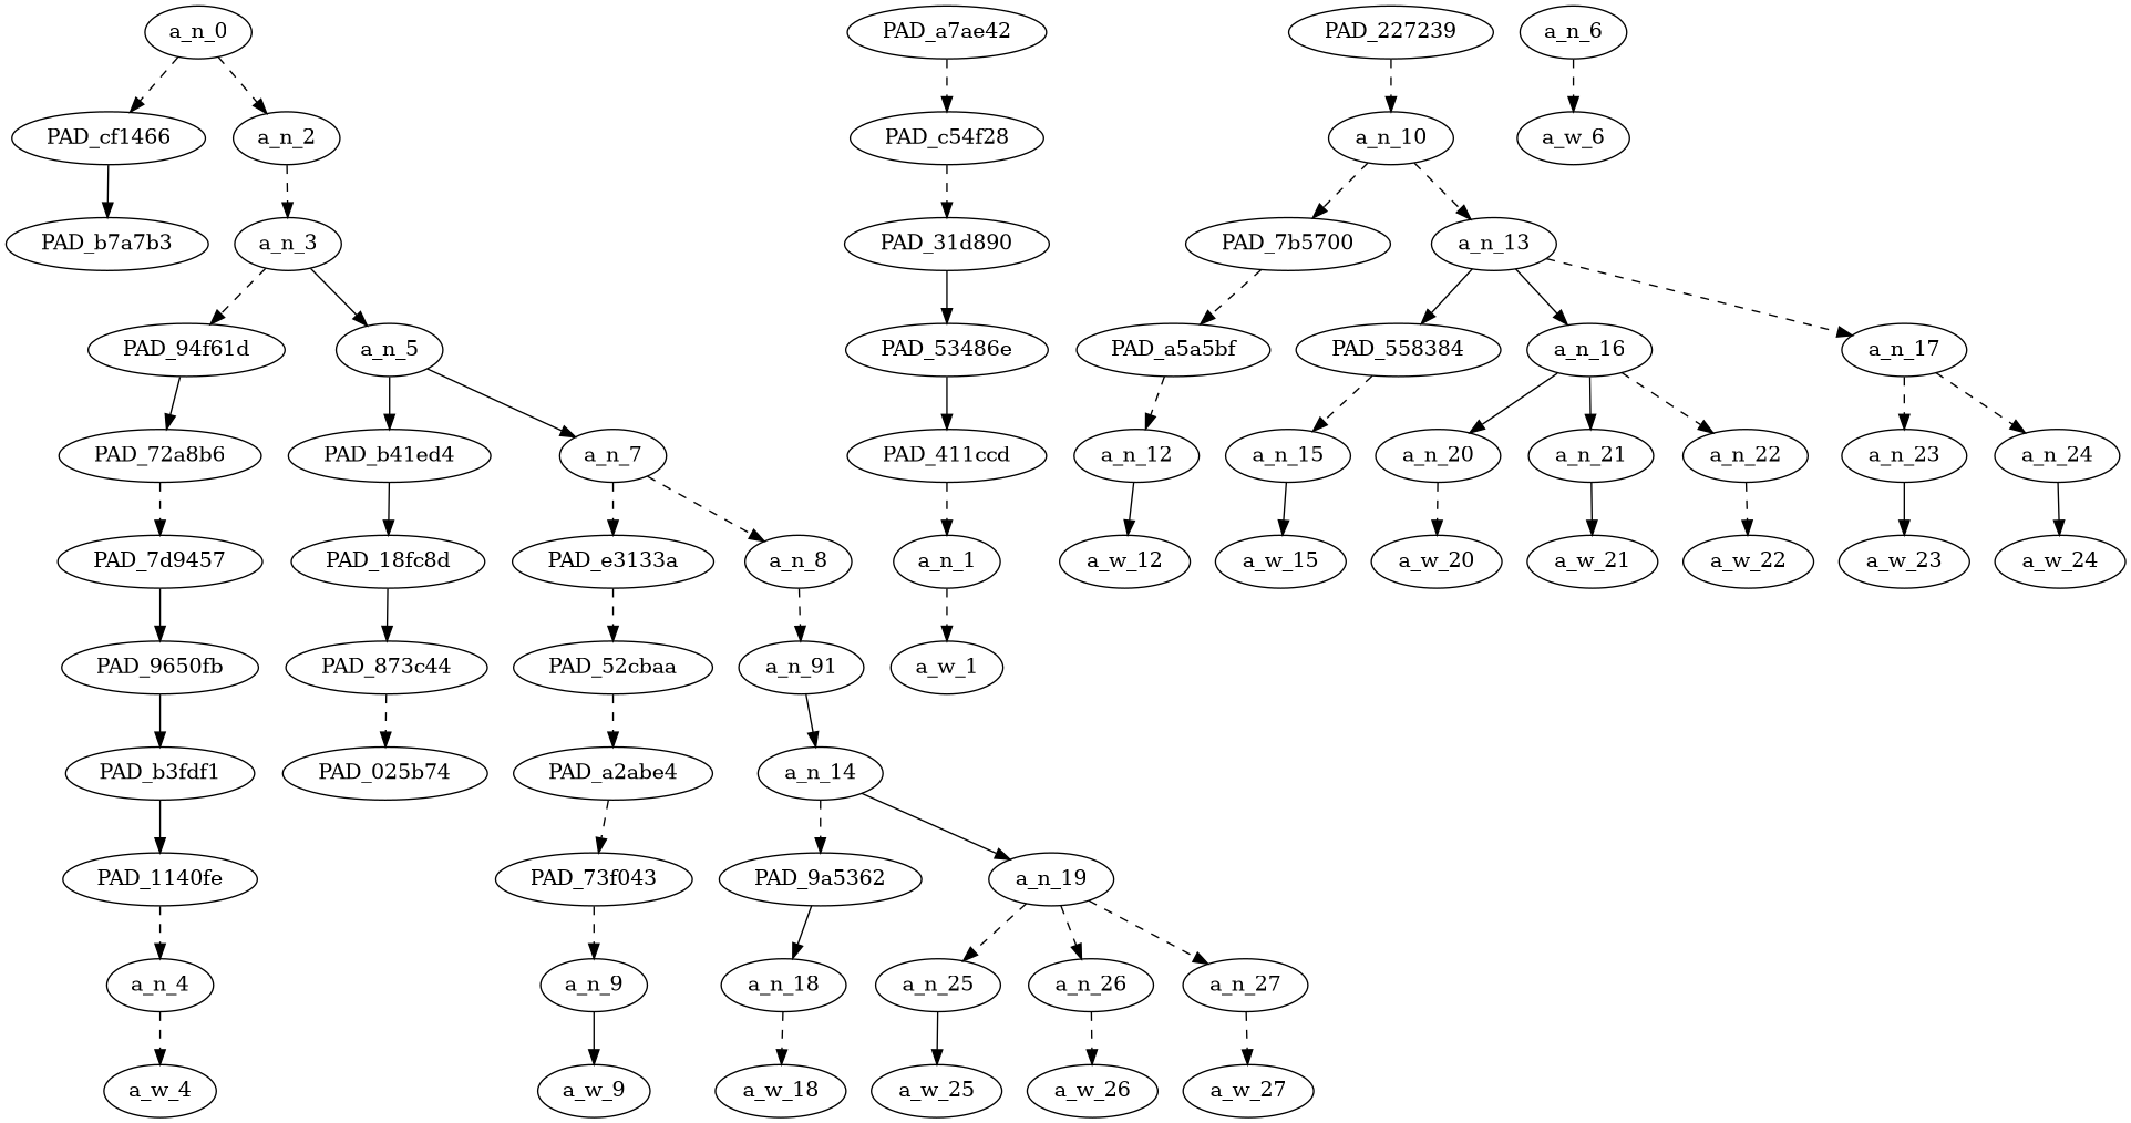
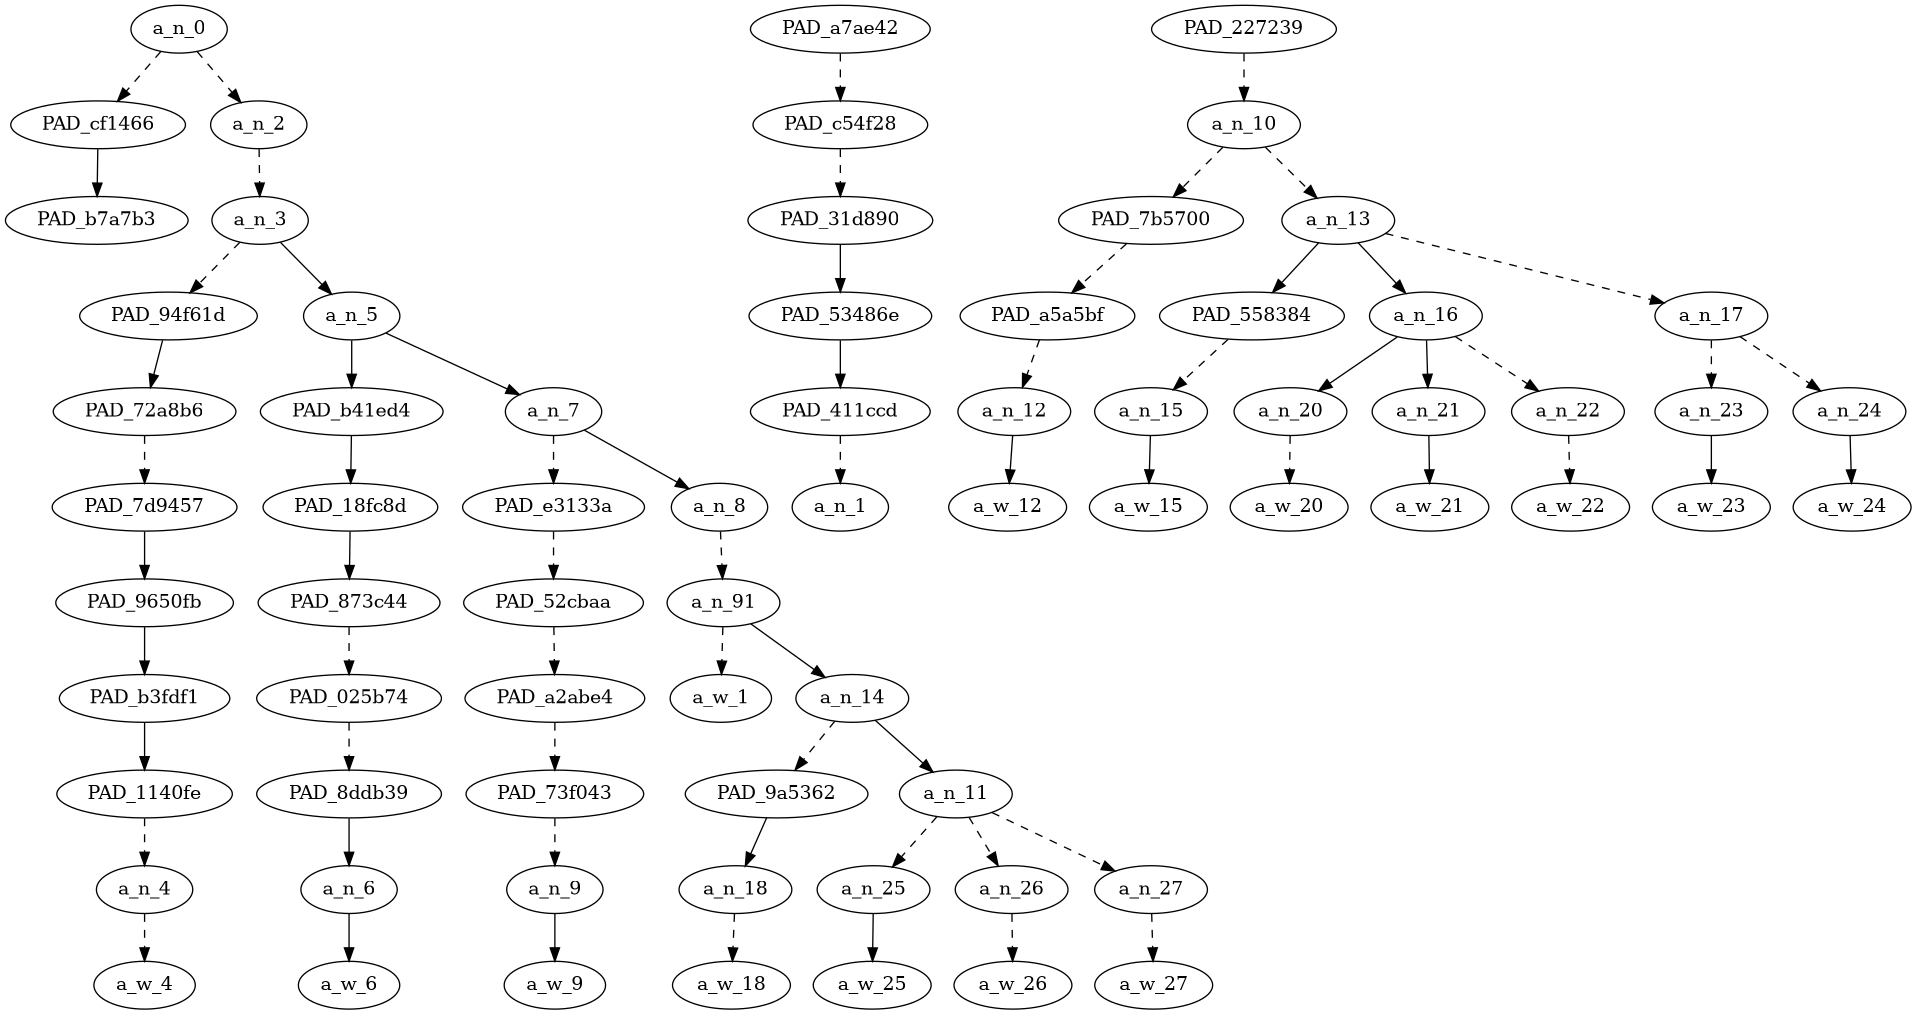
  strict digraph {
    node [div_dir=1 index=0 level=1 text_span="[0]" value=0.04104519]
    edge [style=dashed]
    a_n_0 [level=10 text_span="[0, 1, 2, 3, 4, 5, 6, 7, 8, 9, 10, 11, 12, 13, 14]" value=1.00000001]
    PAD_cf1466 [div_dir=-1 level=9]
    a_n_2 [index=1 level=9 text_span="[1, 2, 3, 4, 5, 6, 7, 8, 9, 10, 11, 12, 13, 14]" value=0.95893287]
    PAD_b7a7b3 [div_dir=-1 level=8]
    a_n_3 [index=1 level=8 text_span="[1, 2, 3, 4, 5, 6, 7, 8, 9, 10, 11, 12, 13, 14]" value=0.95890695]
    PAD_94f61d [index=1 level=7 text_span="[1]" value=0.03661408]
    a_n_5 [index=2 level=7 text_span="[2, 3, 4, 5, 6, 7, 8, 9, 10, 11, 12, 13, 14]" value=0.92226695]
    PAD_a7ae42 [div_dir=-1 level=6]
    PAD_c54f28 [div_dir=-1 level=5]
    PAD_31d890 [div_dir=-1 level=4]
    PAD_53486e [div_dir=-1 level=3]
    PAD_411ccd [div_dir=-1 level=2]
    a_n_1 [div_dir=-1]
    a_w_1 [div_dir=0 level=0 value="<user>"]
    PAD_72a8b6 [index=1 level=6 text_span="[1]" value=0.03661408]
    PAD_b41ed4 [div_dir=-1 index=2 level=6 text_span="[2]" value=0.04432617]
    a_n_7 [index=3 level=6 text_span="[3, 4, 5, 6, 7, 8, 9, 10, 11, 12, 13, 14]" value=0.87792105]
    PAD_7d9457 [index=1 level=5 text_span="[1]" value=0.03661408]
    PAD_18fc8d [div_dir=-1 index=2 level=5 text_span="[2]" value=0.04432617]
    PAD_e3133a [index=4 level=5 text_span="[7]" value=0.03529652]
    a_n_8 [div_dir=-1 index=3 level=5 text_span="[3, 4, 5, 6]" value=0.32854427]
    PAD_9650fb [index=1 level=4 text_span="[1]" value=0.03661408]
    PAD_b3fdf1 [index=1 level=3 text_span="[1]" value=0.03661408]
    PAD_1140fe [index=1 level=2 text_span="[1]" value=0.03661408]
    a_n_4 [index=1 text_span="[1]" value=0.03661408]
    a_w_4 [div_dir=0 index=1 level=0 text_span="[1]" value=they]
    PAD_873c44 [div_dir=-1 index=2 level=4 text_span="[2]" value=0.04432617]
    PAD_52cbaa [index=4 level=4 text_span="[7]" value=0.03529652]
    n29 [div_dir=-1 index=3 label=a_n_91 level=4 text_span="[3, 4, 5, 6]" value=0.32852009]
    PAD_227239 [index=5 level=5 text_span="[8, 9, 10, 11, 12, 13, 14]" value=0.51405352]
    a_n_10 [index=5 level=4 text_span="[8, 9, 10, 11, 12, 13, 14]" value=0.51405352]
    PAD_025b74 [div_dir=-1 index=2 level=3 text_span="[2]" value=0.04432617]
+   PAD_8ddb39 [div_dir=-1 index=2 level=2 text_span="[2]" value=0.04432617]
    a_n_6 [div_dir=-1 index=2 text_span="[2]" value=0.04432617]
    a_w_6 [div_dir=0 index=2 level=0 text_span="[2]" value=say]
    PAD_a2abe4 [index=4 level=3 text_span="[7]" value=0.03529652]
    a_n_14 [div_dir=-1 index=3 level=3 text_span="[3, 4, 5, 6]" value=0.32849591]
    PAD_7b5700 [index=5 level=3 text_span="[8]" value=0.03061129]
    a_n_13 [div_dir=-1 index=6 level=3 text_span="[9, 10, 11, 12, 13, 14]" value=0.48342480]
    PAD_73f043 [index=5 level=2 text_span="[7]" value=0.03529652]
    a_n_9 [index=7 text_span="[7]" value=0.03529652]
    a_w_9 [div_dir=0 index=7 level=0 text_span="[7]" value=and]
    PAD_9a5362 [index=3 level=2 text_span="[3]" value=0.05060589]
-   a_n_19 [div_dir=-1 index=4 level=2 text_span="[4, 5, 6]" value=0.27786584]
+   a_n_19 [div_dir=-1 index=4 level=2 text_span="[4, 5, 6]" value=0.27786584 label=a_n_11]
    a_n_18 [index=3 text_span="[3]" value=0.05060589]
    a_n_25 [div_dir=-1 index=4 text_span="[4]" value=0.04571522]
    a_n_26 [div_dir=-1 index=5 text_span="[5]" value=0.13042412]
    a_n_27 [index=6 text_span="[6]" value=0.10169177]
    a_w_18 [div_dir=0 index=3 level=0 text_span="[3]" value=we]
    a_w_25 [div_dir=0 index=4 level=0 text_span="[4]" value=all]
    a_w_26 [div_dir=0 index=5 level=0 text_span="[5]" value=siberian]
    a_w_27 [div_dir=0 index=6 level=0 text_span="[6]" value=immigrants]
    PAD_a5a5bf [index=6 level=2 text_span="[8]" value=0.03061129]
    PAD_558384 [div_dir=-1 index=7 level=2 text_span="[9]" value=0.08386546]
    a_n_16 [index=8 level=2 text_span="[10, 11, 12]" value=0.18618935]
    a_n_17 [div_dir=-1 index=9 level=2 text_span="[13, 14]" value=0.21335119]
    a_n_12 [index=8 text_span="[8]" value=0.03061129]
    a_n_15 [div_dir=-1 index=9 text_span="[9]" value=0.08386546]
    a_n_20 [div_dir=-1 index=10 text_span="[10]" value=0.03472850]
    a_n_21 [index=11 text_span="[11]" value=0.05569917]
    a_n_22 [index=12 text_span="[12]" value=0.09556267]
    a_n_23 [div_dir=-1 index=13 text_span="[13]" value=0.10170639]
    a_n_24 [index=14 text_span="[14]" value=0.11142848]
    a_w_12 [div_dir=0 index=8 level=0 text_span="[8]" value=that]
    a_w_15 [div_dir=0 index=9 level=0 text_span="[9]" value=theyre]
    a_w_20 [div_dir=0 index=10 level=0 text_span="[10]" value=the]
    a_w_21 [div_dir=0 index=11 level=0 text_span="[11]" value=real]
    a_w_22 [div_dir=0 index=12 level=0 text_span="[12]" value=natives]
    a_w_23 [div_dir=0 index=13 level=0 text_span="[13]" value=mess]
    a_w_24 [div_dir=0 index=14 level=0 text_span="[14]" value=lol]
    a_n_0 -> PAD_cf1466
    a_n_0 -> a_n_2
    PAD_cf1466 -> PAD_b7a7b3 [style=solid]
    a_n_2 -> a_n_3
    a_n_3 -> PAD_94f61d
    a_n_3 -> a_n_5 [style=solid]
    PAD_94f61d -> PAD_72a8b6 [style=solid]
    a_n_5 -> PAD_b41ed4 [style=solid]
    a_n_5 -> a_n_7 [style=solid]
    PAD_a7ae42 -> PAD_c54f28
    PAD_c54f28 -> PAD_31d890
    PAD_31d890 -> PAD_53486e [style=solid]
    PAD_53486e -> PAD_411ccd [style=solid]
    PAD_411ccd -> a_n_1
-   a_n_1 -> a_w_1
+   n29 -> a_w_1
    PAD_72a8b6 -> PAD_7d9457
    PAD_b41ed4 -> PAD_18fc8d [style=solid]
    a_n_7 -> PAD_e3133a
-   a_n_7 -> a_n_8
+   a_n_7 -> a_n_8 [style=solid]
    PAD_7d9457 -> PAD_9650fb [style=solid]
    PAD_18fc8d -> PAD_873c44 [style=solid]
    PAD_e3133a -> PAD_52cbaa
    a_n_8 -> n29
    PAD_9650fb -> PAD_b3fdf1 [style=solid]
    PAD_b3fdf1 -> PAD_1140fe [style=solid]
    PAD_1140fe -> a_n_4
    a_n_4 -> a_w_4
    PAD_873c44 -> PAD_025b74
    PAD_52cbaa -> PAD_a2abe4
    n29 -> a_n_14 [style=solid]
    PAD_227239 -> a_n_10
    a_n_10 -> PAD_7b5700
    a_n_10 -> a_n_13
-   a_n_6 -> a_w_6
+   PAD_025b74 -> PAD_8ddb39
+   PAD_8ddb39 -> a_n_6 [style=solid]
+   a_n_6 -> a_w_6 [style=solid]
    PAD_a2abe4 -> PAD_73f043
    a_n_14 -> PAD_9a5362
    a_n_14 -> a_n_19 [style=solid]
    PAD_7b5700 -> PAD_a5a5bf
    a_n_13 -> PAD_558384 [style=solid]
    a_n_13 -> a_n_16 [style=solid]
    a_n_13 -> a_n_17
    PAD_73f043 -> a_n_9
    a_n_9 -> a_w_9 [style=solid]
    PAD_9a5362 -> a_n_18 [style=solid]
    a_n_19 -> a_n_25
    a_n_19 -> a_n_26
    a_n_19 -> a_n_27
    a_n_18 -> a_w_18
    a_n_25 -> a_w_25 [style=solid]
    a_n_26 -> a_w_26
    a_n_27 -> a_w_27
    PAD_a5a5bf -> a_n_12
    PAD_558384 -> a_n_15
    a_n_16 -> a_n_20 [style=solid]
    a_n_16 -> a_n_21 [style=solid]
    a_n_16 -> a_n_22
    a_n_17 -> a_n_23
    a_n_17 -> a_n_24
    a_n_12 -> a_w_12 [style=solid]
    a_n_15 -> a_w_15 [style=solid]
    a_n_20 -> a_w_20
    a_n_21 -> a_w_21 [style=solid]
    a_n_22 -> a_w_22
    a_n_23 -> a_w_23 [style=solid]
    a_n_24 -> a_w_24 [style=solid]
  }
